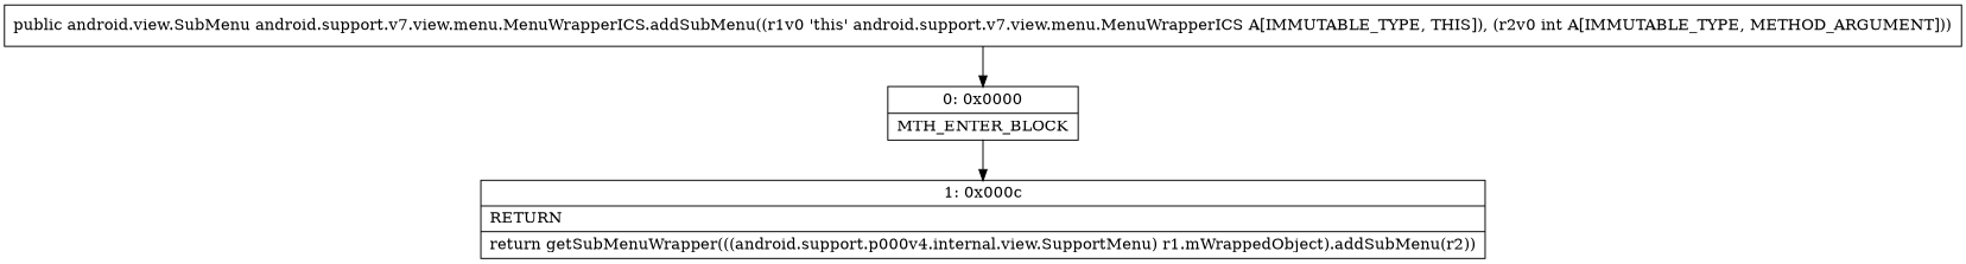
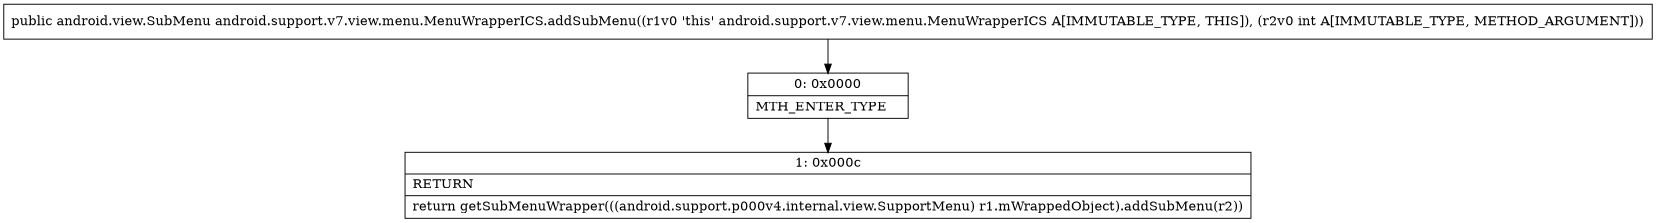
  digraph {
    node [shape=record]
-   n1 [label="{0\:\ 0x0000|MTH_ENTER_BLOCK\l}"]
+   n1 [label="{0\:\ 0x0000|MTH_ENTER_TYPE\l}"]
    n2 [label="{1\:\ 0x000c|RETURN\l|return getSubMenuWrapper(((android.support.p000v4.internal.view.SupportMenu) r1.mWrappedObject).addSubMenu(r2))\l}"]
    n3 [label="{public android.view.SubMenu android.support.v7.view.menu.MenuWrapperICS.addSubMenu((r1v0 'this' android.support.v7.view.menu.MenuWrapperICS A[IMMUTABLE_TYPE, THIS]), (r2v0 int A[IMMUTABLE_TYPE, METHOD_ARGUMENT])) }"]
    n1 -> n2
    n3 -> n1
  }
